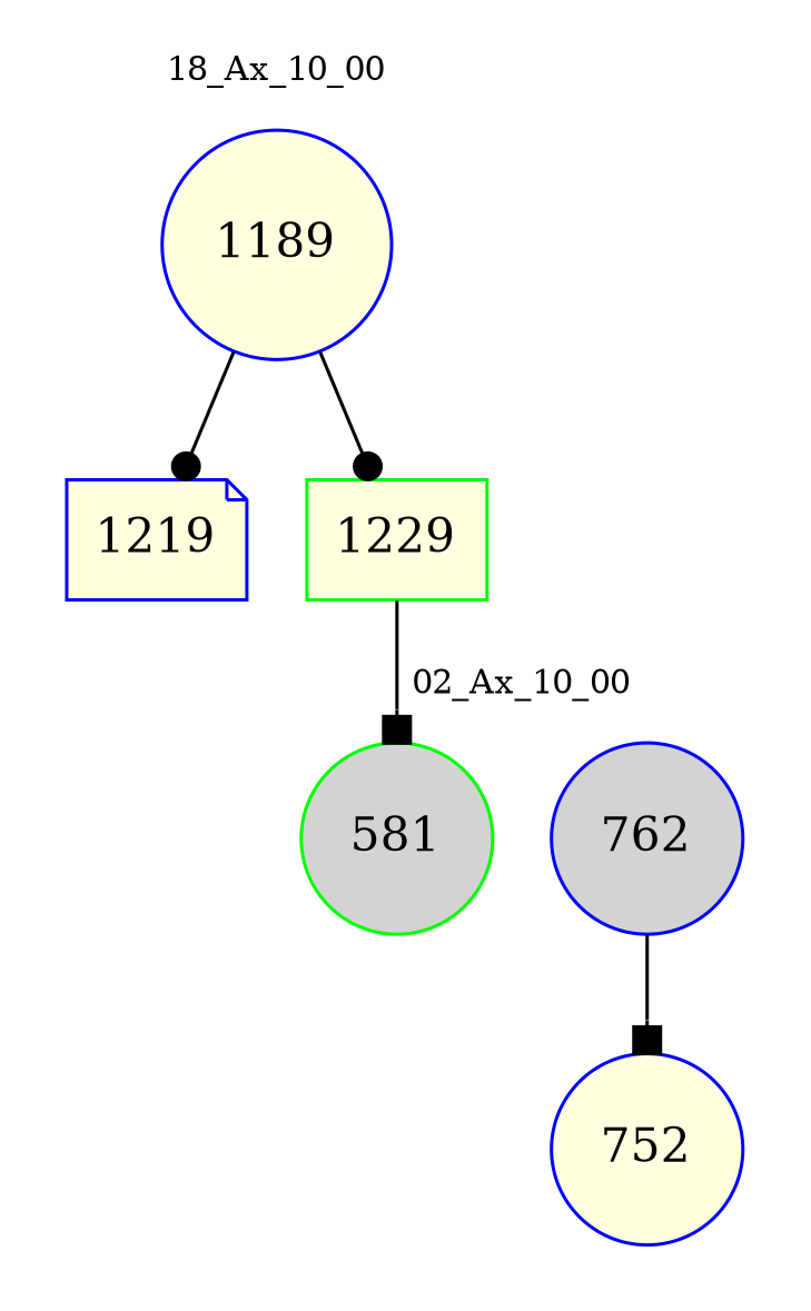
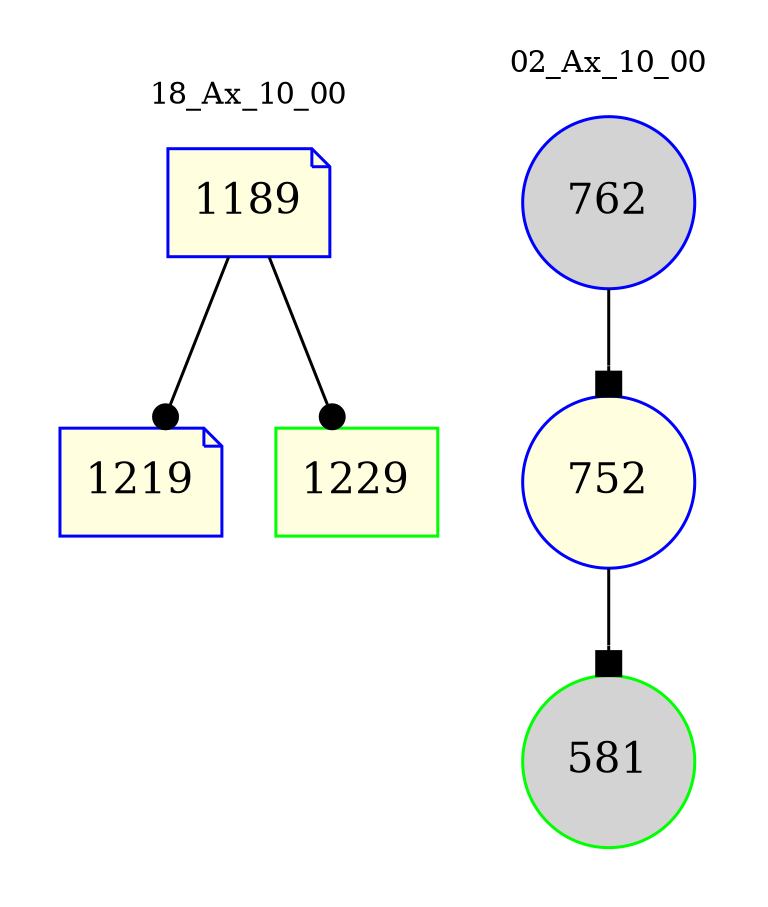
  digraph {
    node [color=blue fillcolor=lightyellow shape=circle style=filled]
    edge [arrowhead=dot color=black]
    n1 [label=1219 shape=note]
-   n2 [label=1189]
+   n2 [label=1189 shape=note]
    n3 [color=green label=1229 shape=box]
    n4 [fillcolor=lightgrey label=762]
    n5 [label=752]
    n6 [color=green fillcolor=lightgrey label=581]
    subgraph cluster_1 {
      color=white
      fontsize=10
      label="18_Ax_10_00"
      n1
      n2
      n3
    }
    subgraph cluster_2 {
      color=white
      fontsize=10
      label="02_Ax_10_00"
      n4
      n5
      n6
    }
    n2 -> n1
    n2 -> n3
    n4 -> n5 [arrowhead=box]
-   n3 -> n6 [arrowhead=box]
+   n5 -> n6 [arrowhead=box]
  }
